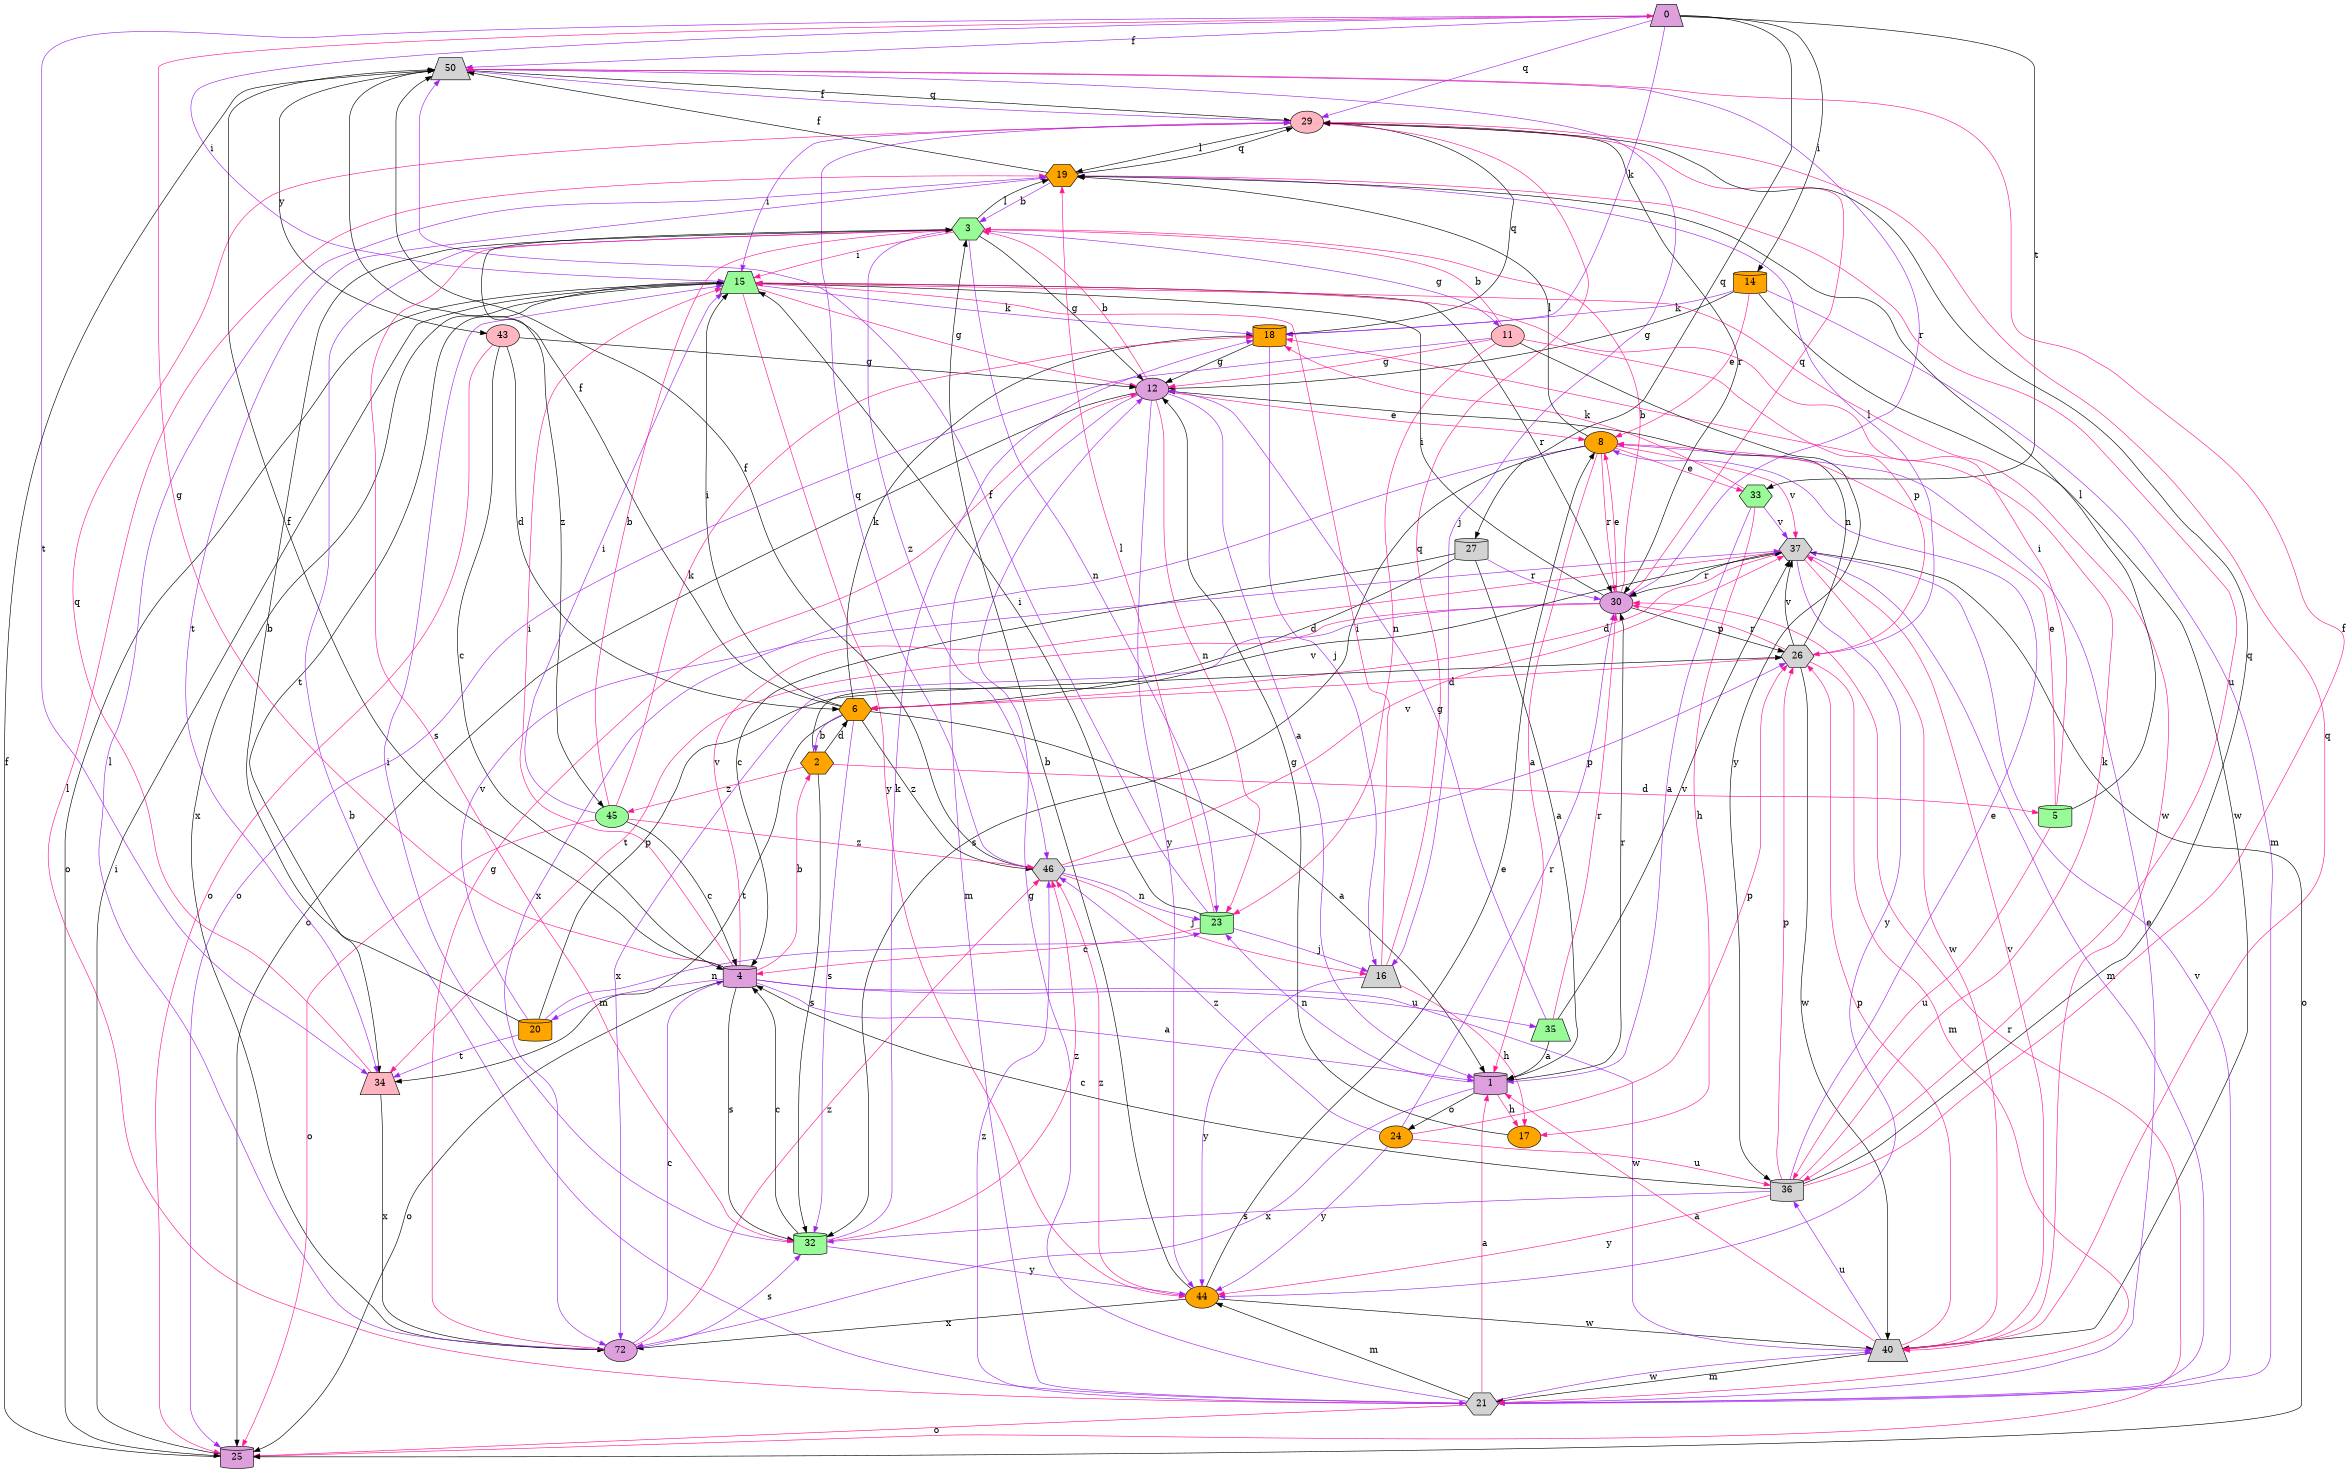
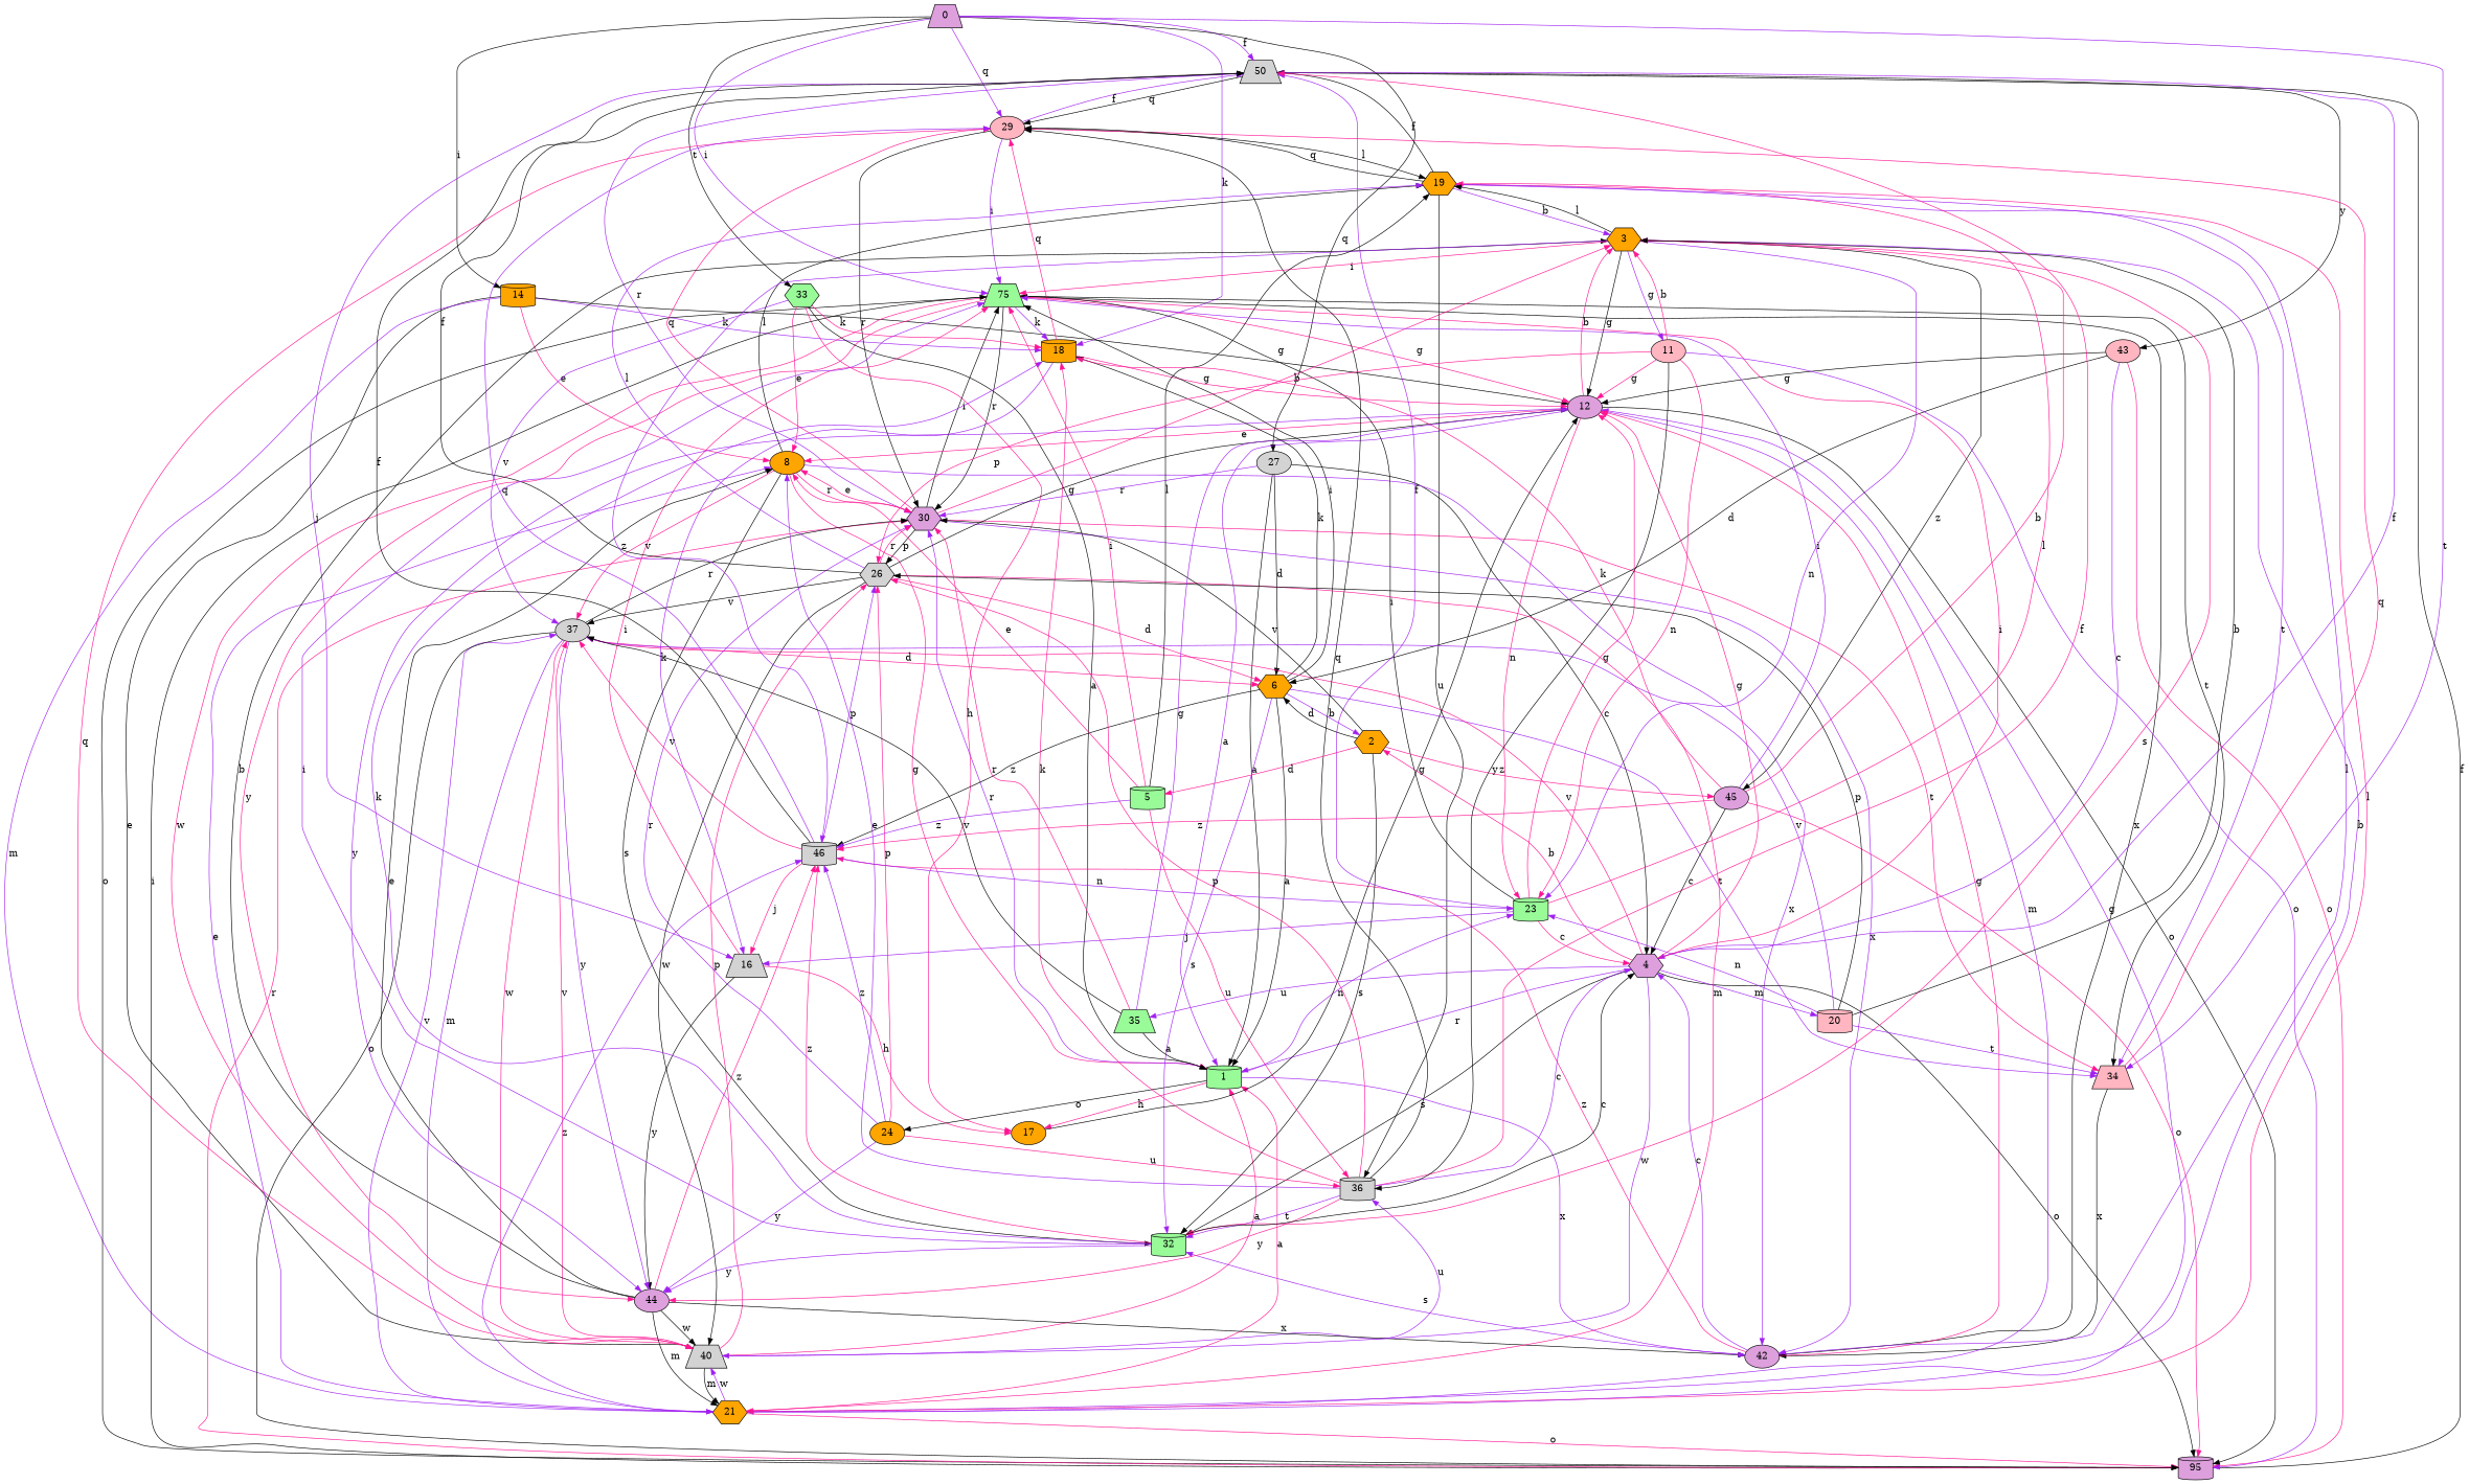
  strict digraph {
    node [fillcolor=orange shape=cylinder style=filled]
    edge [color=deeppink]
    0 [fillcolor=plum shape=trapezium]
    n2 [fillcolor=lightgrey label=50 shape=trapezium]
    14
-   15 [fillcolor=palegreen shape=trapezium]
+   15 [fillcolor=palegreen shape=trapezium label=75]
    18
-   27 [fillcolor=lightgrey]
+   27 [fillcolor=lightgrey shape=ellipse]
    29 [fillcolor=lightpink shape=ellipse]
    33 [fillcolor=palegreen shape=hexagon]
    34 [fillcolor=lightpink shape=trapezium]
-   30 [fillcolor=plum shape=ellipse]
+   30 [fillcolor=plum shape=hexagon]
    16 [fillcolor=lightgrey shape=trapezium]
    43 [fillcolor=lightpink shape=ellipse]
    12 [fillcolor=plum shape=ellipse]
    40 [fillcolor=lightgrey shape=trapezium]
    8 [shape=ellipse]
-   21 [fillcolor=lightgrey shape=hexagon]
-   42 [fillcolor=plum shape=ellipse label=72]
-   25 [fillcolor=plum]
-   44 [shape=ellipse]
-   1 [fillcolor=plum]
+   21 [shape=hexagon]
+   42 [fillcolor=plum shape=ellipse]
+   25 [fillcolor=plum label=95]
+   44 [fillcolor=plum shape=ellipse]
+   1 [fillcolor=palegreen]
    6 [shape=hexagon]
-   4 [fillcolor=plum]
+   4 [fillcolor=plum shape=hexagon]
    19 [shape=hexagon]
    n24 [label=17 shape=ellipse]
-   37 [fillcolor=lightgrey shape=hexagon]
+   37 [fillcolor=lightgrey shape=ellipse]
    23 [fillcolor=palegreen]
    24 [shape=ellipse]
-   46 [fillcolor=lightgrey shape=hexagon]
+   46 [fillcolor=lightgrey]
    36 [fillcolor=lightgrey]
    26 [fillcolor=lightgrey shape=hexagon]
-   3 [fillcolor=palegreen shape=hexagon]
+   3 [shape=hexagon]
    32 [fillcolor=palegreen]
    2 [shape=hexagon]
    5 [fillcolor=palegreen]
-   45 [fillcolor=palegreen shape=ellipse]
+   45 [fillcolor=plum shape=ellipse]
    11 [fillcolor=lightpink shape=ellipse]
-   20
+   20 [fillcolor=lightpink]
    35 [fillcolor=palegreen shape=trapezium]
    0 -> n2 [color=purple label=f]
    0 -> 14 [color=black label=i]
    0 -> 15 [color=purple label=i]
    0 -> 18 [color=purple label=k]
    0 -> 27 [color=black label=q]
    0 -> 29 [color=purple label=q]
    0 -> 33 [color=black label=t]
    0 -> 34 [color=purple label=t]
    n2 -> 29 [color=black label=q]
    n2 -> 30 [color=purple label=r]
    n2 -> 16 [color=purple label=j]
    n2 -> 43 [color=black label=y]
    14 -> 18 [color=purple label=k]
    14 -> 12 [color=black label=g]
-   14 -> 40 [color=black label=w]
+   14 -> 40 [color=black label=e]
    14 -> 8 [label=e]
    14 -> 21 [color=purple label=m]
    15 -> 18 [color=purple label=k]
    15 -> 34 [color=black label=t]
    15 -> 30 [color=black label=r]
    15 -> 12 [label=g]
    15 -> 40 [label=w]
    15 -> 42 [color=black label=x]
    15 -> 25 [color=black label=o]
    15 -> 44 [label=y]
-   18 -> 29 [color=black label=q]
-   18 -> 16 [color=purple label=j]
-   18 -> 12 [color=black label=g]
+   18 -> 29 [label=q]
+   18 -> 16 [color=purple label=k]
+   18 -> 12 [label=g]
    27 -> 30 [color=purple label=r]
    27 -> 1 [color=black label=a]
    27 -> 6 [color=black label=d]
    27 -> 4 [color=black label=c]
    29 -> n2 [color=purple label=f]
    29 -> 15 [color=purple label=i]
    29 -> 30 [color=black label=r]
    29 -> 19 [color=black label=l]
    33 -> 18 [label=k]
-   8 -> 33 [label=e]
-   33 -> 1 [color=purple label=a]
+   33 -> 8 [label=e]
+   33 -> 1 [color=black label=a]
    33 -> n24 [label=h]
    33 -> 37 [color=purple label=v]
    34 -> 29 [label=q]
    34 -> 42 [color=black label=x]
    30 -> 15 [color=black label=i]
    30 -> 29 [label=q]
    30 -> 34 [label=t]
    30 -> 8 [label=e]
    30 -> 42 [color=purple label=x]
    30 -> 26 [color=black label=p]
    30 -> 3 [label=b]
    16 -> 15 [label=i]
-   16 -> 29 [label=q]
-   16 -> 44 [color=purple label=y]
+   16 -> 44 [color=black label=y]
    16 -> n24 [label=h]
    43 -> 12 [color=black label=g]
    43 -> 25 [label=o]
    43 -> 6 [color=black label=d]
-   43 -> 4 [color=black label=c]
+   43 -> 4 [color=purple label=c]
    12 -> 8 [label=e]
    12 -> 21 [color=purple label=m]
    12 -> 25 [color=black label=o]
    12 -> 44 [color=purple label=y]
    12 -> 1 [color=purple label=a]
    12 -> 23 [label=n]
    12 -> 3 [label=b]
    40 -> 29 [label=q]
    40 -> 21 [color=black label=m]
    40 -> 1 [label=a]
    40 -> 37 [label=v]
    40 -> 36 [color=purple label=u]
    40 -> 26 [label=p]
    8 -> 30 [label=r]
    8 -> 42 [color=purple label=x]
-   8 -> 1 [label=a]
+   8 -> 1 [label=g]
    8 -> 19 [color=black label=l]
    8 -> 37 [label=v]
    8 -> 32 [color=black label=s]
    21 -> 12 [color=purple label=g]
    21 -> 40 [color=purple label=w]
    21 -> 8 [color=purple label=e]
    21 -> 25 [label=o]
    21 -> 1 [label=a]
    21 -> 19 [label=l]
    21 -> 37 [color=purple label=v]
    21 -> 46 [color=purple label=z]
    21 -> 3 [color=purple label=b]
    42 -> 12 [label=g]
    42 -> 4 [color=purple label=c]
    42 -> 19 [color=purple label=l]
    42 -> 46 [label=z]
    42 -> 32 [color=purple label=s]
    25 -> n2 [color=black label=f]
    25 -> 15 [color=black label=i]
    25 -> 30 [label=r]
    44 -> 40 [color=black label=w]
    44 -> 8 [color=black label=e]
-   21 -> 44 [color=black label=m]
+   44 -> 21 [color=black label=m]
    44 -> 42 [color=black label=x]
    44 -> 46 [label=z]
    44 -> 3 [color=black label=b]
-   1 -> 30 [color=black label=r]
+   1 -> 30 [color=purple label=r]
    1 -> 42 [color=purple label=x]
    1 -> n24 [label=h]
    1 -> 23 [color=purple label=n]
    1 -> 24 [color=black label=o]
    6 -> 15 [color=black label=i]
    6 -> 18 [color=black label=k]
-   6 -> 34 [color=black label=t]
+   6 -> 34 [color=purple label=t]
    6 -> 1 [color=black label=a]
    6 -> 46 [color=black label=z]
    6 -> 32 [color=purple label=s]
    6 -> 2 [color=purple label=b]
-   4 -> n2 [color=black label=f]
+   4 -> n2 [color=purple label=f]
    4 -> 15 [label=i]
-   4 -> 0 [label=g]
+   4 -> 12 [label=g]
    4 -> 40 [color=purple label=w]
    4 -> 25 [color=black label=o]
-   4 -> 1 [color=purple label=a]
+   4 -> 1 [color=purple label=r]
    4 -> 37 [label=v]
    4 -> 32 [color=black label=s]
    4 -> 2 [label=b]
    4 -> 20 [color=purple label=m]
    4 -> 35 [color=purple label=u]
    19 -> n2 [color=black label=f]
    19 -> 29 [color=black label=q]
    19 -> 34 [color=purple label=t]
-   19 -> 36 [label=u]
+   19 -> 36 [color=black label=u]
    19 -> 3 [color=purple label=b]
    n24 -> 12 [color=black label=g]
    37 -> 30 [color=black label=r]
    37 -> 40 [label=w]
    37 -> 21 [color=purple label=m]
    37 -> 25 [color=black label=o]
    37 -> 44 [color=purple label=y]
    37 -> 6 [label=d]
    23 -> n2 [color=purple label=f]
    23 -> 15 [color=black label=i]
    23 -> 16 [color=purple label=j]
+   23 -> 12 [label=g]
    23 -> 4 [label=c]
    23 -> 19 [label=l]
    24 -> 30 [color=purple label=r]
    24 -> 44 [color=purple label=y]
    24 -> 46 [color=purple label=z]
    24 -> 36 [label=u]
    24 -> 26 [label=p]
    46 -> n2 [color=black label=f]
    46 -> 29 [color=purple label=q]
    46 -> 16 [label=j]
    46 -> 37 [label=v]
    46 -> 23 [color=purple label=n]
    46 -> 26 [color=purple label=p]
    36 -> n2 [label=f]
    36 -> 18 [label=k]
    36 -> 29 [color=black label=q]
    36 -> 8 [color=purple label=e]
    36 -> 44 [label=y]
-   36 -> 4 [color=black label=c]
+   36 -> 4 [color=purple label=c]
    36 -> 26 [label=p]
-   36 -> 32 [color=purple label=s]
-   6 -> n2 [color=black label=f]
+   36 -> 32 [color=purple label=t]
+   26 -> n2 [color=black label=f]
    26 -> 30 [label=r]
-   26 -> 12 [color=black label=n]
+   26 -> 12 [color=black label=g]
    26 -> 40 [color=black label=w]
    26 -> 21 [label=m]
    26 -> 6 [label=d]
    26 -> 19 [color=purple label=l]
    26 -> 37 [color=black label=v]
    3 -> 15 [label=i]
    3 -> 12 [color=black label=g]
    3 -> 19 [color=black label=l]
    3 -> 23 [color=purple label=n]
    3 -> 46 [color=purple label=z]
    3 -> 32 [label=s]
    3 -> 45 [color=black label=z]
    3 -> 11 [color=purple label=g]
    32 -> 15 [color=purple label=i]
    32 -> 18 [color=purple label=k]
    32 -> 44 [color=purple label=y]
    32 -> 4 [color=black label=c]
    32 -> 46 [label=z]
    2 -> 6 [color=black label=d]
-   2 -> 37 [color=black label=v]
+   2 -> 30 [color=black label=v]
    2 -> 32 [color=black label=s]
    2 -> 5 [label=d]
    2 -> 45 [label=z]
    5 -> 15 [label=i]
    5 -> 8 [label=e]
    5 -> 19 [color=black label=l]
+   5 -> 46 [color=purple label=z]
    5 -> 36 [label=u]
    45 -> 15 [color=purple label=i]
    45 -> 18 [label=k]
    45 -> 25 [label=o]
    45 -> 4 [color=black label=c]
    45 -> 46 [label=z]
    45 -> 3 [label=b]
    11 -> 12 [label=g]
    11 -> 25 [color=purple label=o]
    11 -> 23 [label=n]
    11 -> 36 [color=black label=y]
    11 -> 26 [label=p]
    11 -> 3 [label=b]
    20 -> 34 [color=purple label=t]
    20 -> 37 [color=purple label=v]
    20 -> 23 [color=purple label=n]
    20 -> 26 [color=black label=p]
    20 -> 3 [color=black label=b]
    35 -> 30 [label=r]
    35 -> 12 [color=purple label=g]
    35 -> 1 [color=black label=a]
    35 -> 37 [color=black label=v]
  }
